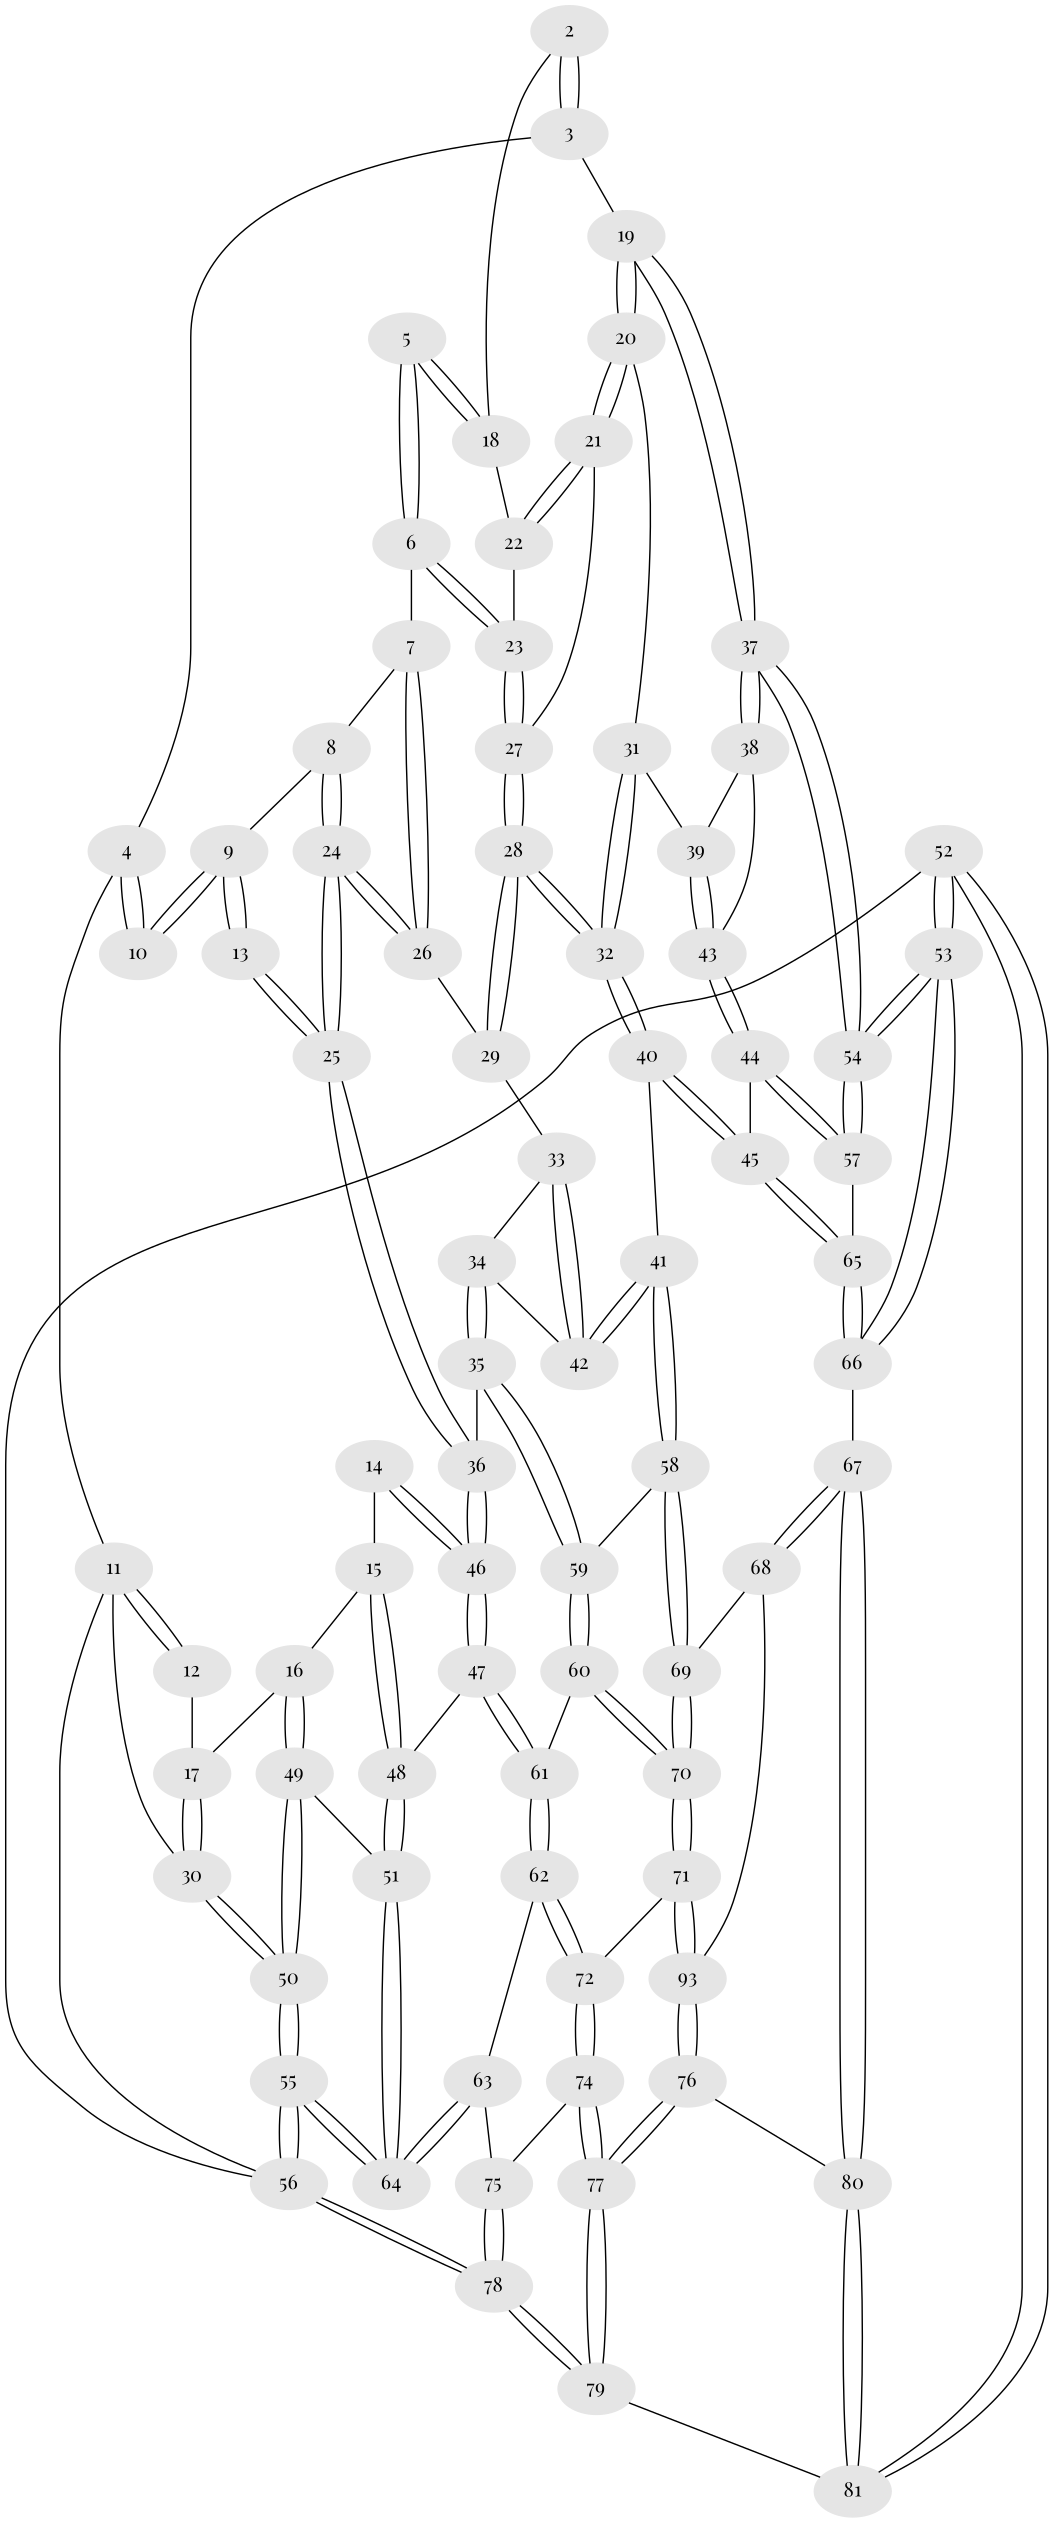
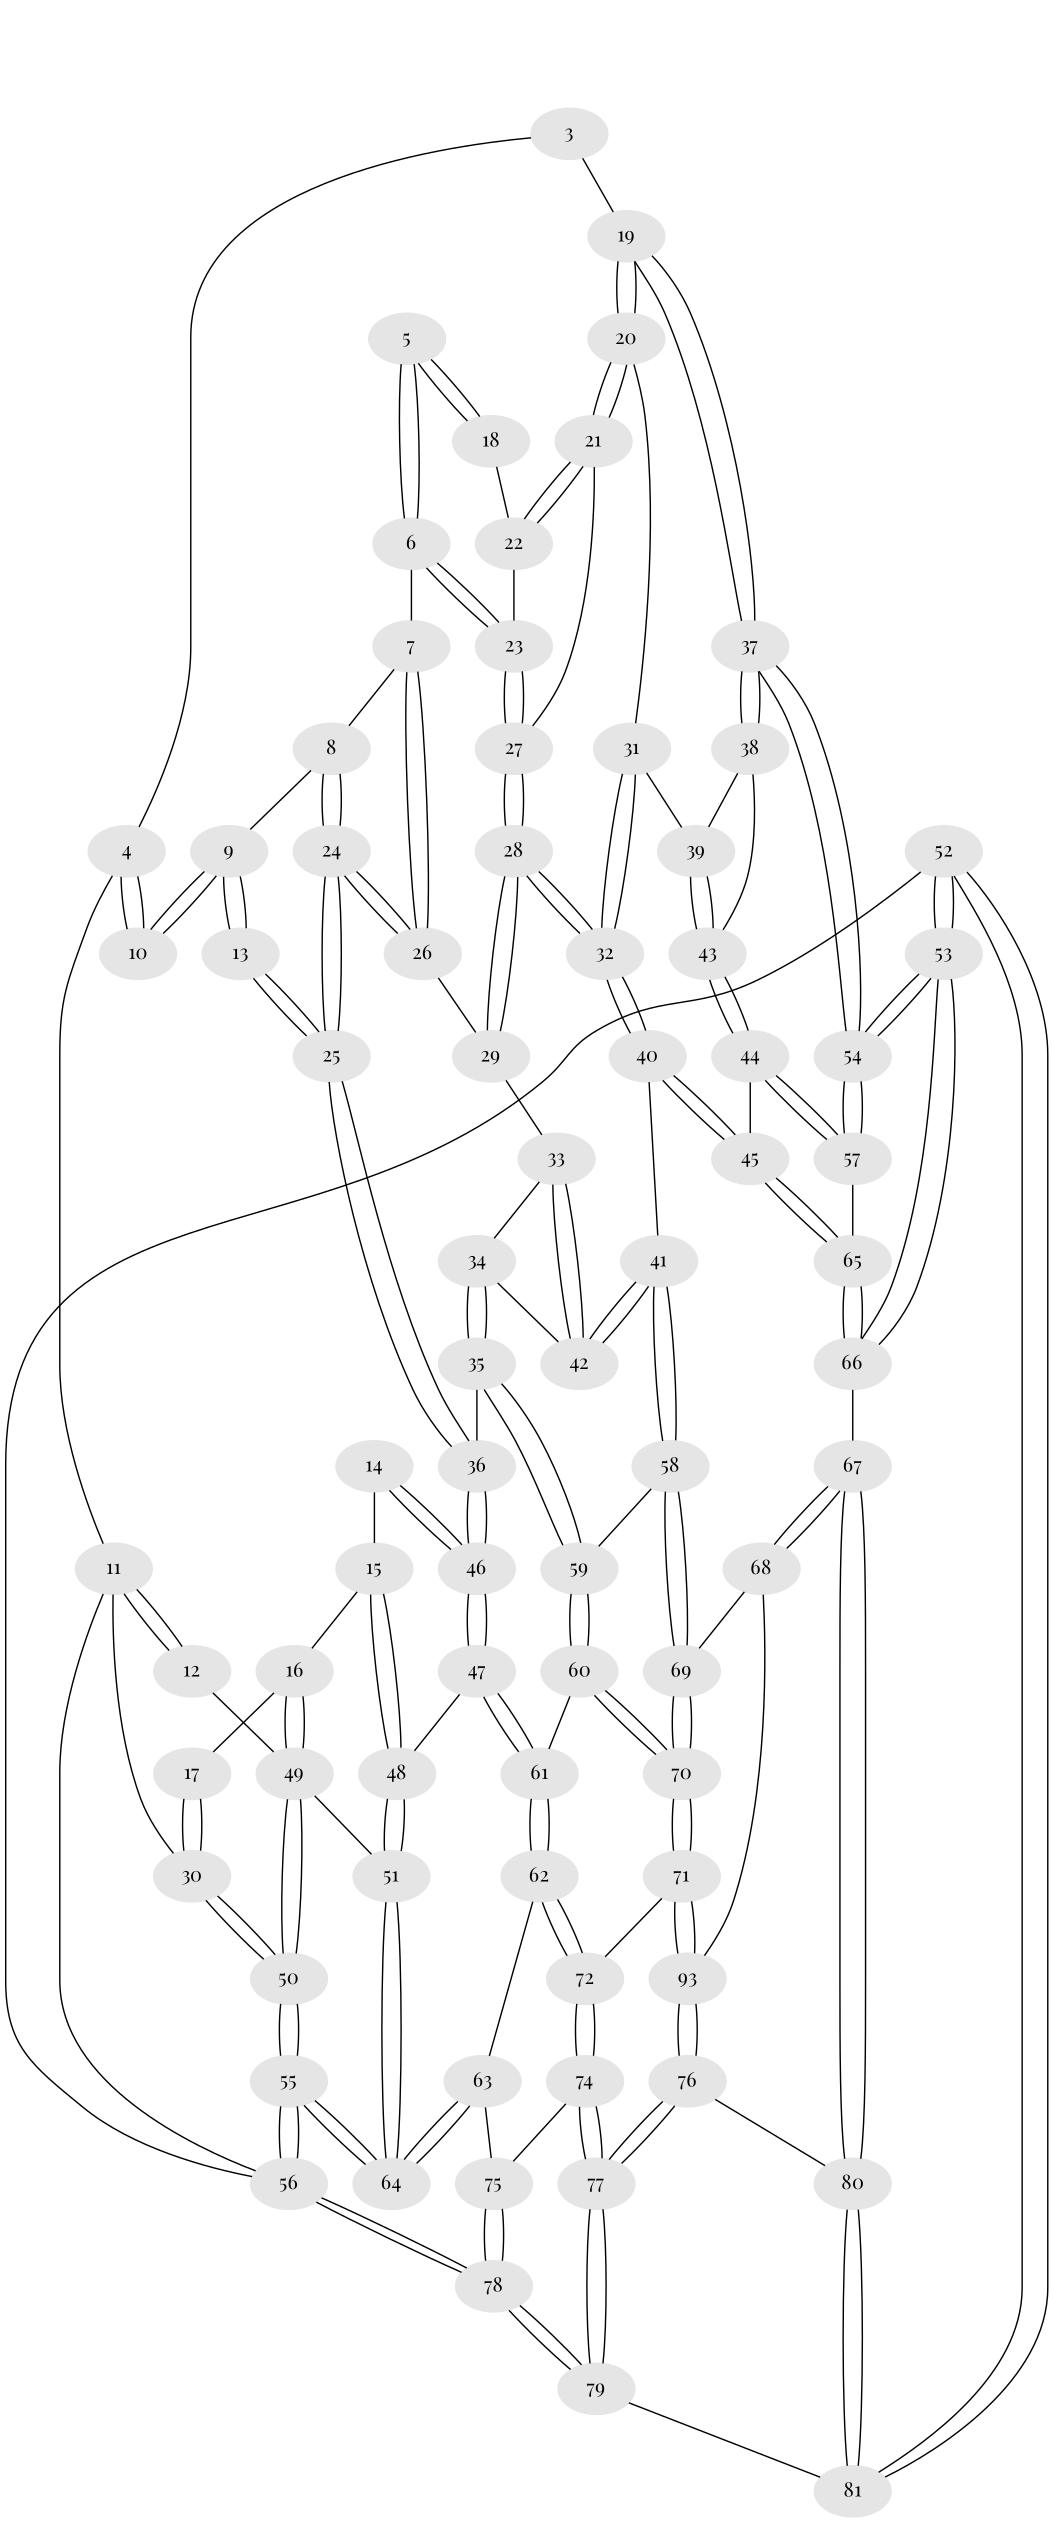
  graph {
    fontname="Playfair Display"
    node [color=gray90 fontname="Playfair Display" style=filled]
    edge [fontname="Playfair Display"]
-   2
    3
    18
    5
    6
    4
    19
    22
    10
    11
    20
    37
    52
    56
    53
    81
    12
    30
    7
    23
    8
    26
    27
    9
    24
    29
    13
    25
    17
    50
    78
    14
    15
    46
    36
    16
    48
    47
    49
    51
    21
    31
    38
    54
    32
    39
    28
    33
    40
    34
    42
    55
    43
    41
    45
    35
    59
    60
    57
    44
    58
    65
    69
    66
    61
    62
    64
    67
    79
    70
    71
    63
    72
    75
    74
    68
    80
    n78 [label=93]
    76
    77
-   2 -- 3
-   2 -- 3
-   2 -- 18
    3 -- 4
    3 -- 19
    18 -- 22
    5 -- 18
    5 -- 18
    5 -- 6
    5 -- 6
    6 -- 7
    6 -- 23
    6 -- 23
    4 -- 10
    4 -- 10
    4 -- 11
    19 -- 20
    19 -- 20
    19 -- 37
    19 -- 37
    22 -- 23
    11 -- 56
    11 -- 12
    11 -- 12
    11 -- 30
    20 -- 21
    20 -- 21
    20 -- 31
    37 -- 38
    37 -- 38
    37 -- 54
    37 -- 54
    52 -- 56
    52 -- 53
    52 -- 53
    52 -- 81
    52 -- 81
    56 -- 78
    56 -- 78
    53 -- 54
    53 -- 54
    53 -- 66
    53 -- 66
-   12 -- 17
+   12 -- 49
    30 -- 50
    30 -- 50
    7 -- 8
    7 -- 26
    7 -- 26
    23 -- 27
    23 -- 27
    8 -- 9
    8 -- 24
    8 -- 24
    26 -- 29
    27 -- 28
    27 -- 28
    9 -- 10
    9 -- 10
    9 -- 13
    9 -- 13
    24 -- 26
    24 -- 26
    24 -- 25
    24 -- 25
    29 -- 33
    13 -- 25
    13 -- 25
    25 -- 36
    25 -- 36
    17 -- 30
    17 -- 30
    50 -- 55
    50 -- 55
    78 -- 79
    78 -- 79
    14 -- 15
    14 -- 46
    14 -- 46
    15 -- 16
    15 -- 48
    15 -- 48
    46 -- 47
    46 -- 47
    36 -- 46
    36 -- 46
    16 -- 17
    16 -- 49
    16 -- 49
    48 -- 51
    48 -- 51
    47 -- 48
    47 -- 61
    47 -- 61
    49 -- 50
    49 -- 50
    49 -- 51
    51 -- 64
    51 -- 64
    21 -- 22
    21 -- 22
    21 -- 27
    31 -- 32
    31 -- 32
    31 -- 39
    38 -- 39
    38 -- 43
    54 -- 57
    54 -- 57
    32 -- 40
    32 -- 40
    39 -- 43
    39 -- 43
    28 -- 29
    28 -- 29
    28 -- 32
    28 -- 32
    33 -- 34
    33 -- 42
    33 -- 42
    40 -- 41
    40 -- 45
    40 -- 45
    34 -- 42
    34 -- 35
    34 -- 35
    55 -- 56
    55 -- 56
    55 -- 64
    55 -- 64
    43 -- 44
    43 -- 44
    41 -- 42
    41 -- 42
    41 -- 58
    41 -- 58
    45 -- 65
    45 -- 65
    35 -- 36
    35 -- 59
    35 -- 59
    59 -- 60
    59 -- 60
    60 -- 61
    60 -- 70
    60 -- 70
    57 -- 65
    44 -- 45
    44 -- 57
    44 -- 57
    58 -- 59
    58 -- 69
    58 -- 69
    65 -- 66
    65 -- 66
    69 -- 70
    69 -- 70
    66 -- 67
    61 -- 62
    61 -- 62
    62 -- 63
    62 -- 72
    62 -- 72
    67 -- 68
    67 -- 68
    67 -- 80
    67 -- 80
    79 -- 81
    70 -- 71
    70 -- 71
    71 -- 72
    71 -- n78
    71 -- n78
    63 -- 64
    63 -- 64
    63 -- 75
    72 -- 74
    72 -- 74
    75 -- 78
    75 -- 78
    74 -- 75
    74 -- 77
    74 -- 77
    68 -- 69
    68 -- n78
    80 -- 81
    80 -- 81
    n78 -- 76
    n78 -- 76
    76 -- 80
    76 -- 77
    76 -- 77
    77 -- 79
    77 -- 79
  }
